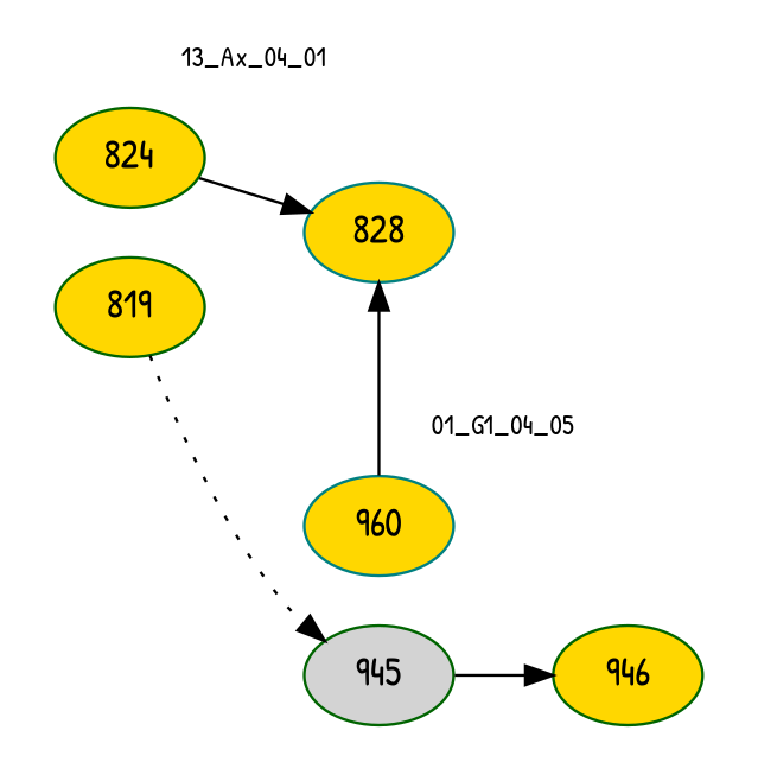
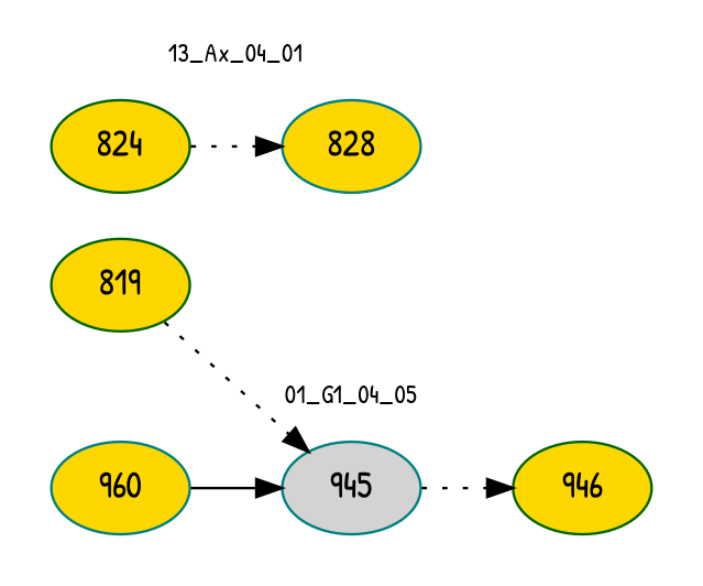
  digraph {
    fontname="Patrick Hand"
    rankdir=LR
    node [color=darkgreen fillcolor=gold fontname="Patrick Hand" style=filled]
    edge [color=black fontname="Patrick Hand" style=dotted]
    n1 [label=819]
    n2 [label=824]
    n3 [color=teal label=828]
    n4 [color=teal label=960]
-   n5 [fillcolor=lightgrey label=945]
+   n5 [color=teal fillcolor=lightgrey label=945]
    n6 [label=946]
    subgraph cluster_1 {
      color=white
      fontsize=10
      label="13_Ax_04_01"
      n1
      n2
      n3
    }
    subgraph cluster_2 {
      color=white
      fontsize=10
      label="01_G1_04_05"
      n4
      n5
      n6
    }
    n1 -> n5
-   n2 -> n3 [style=solid]
-   n4 -> n3 [style=solid]
-   n5 -> n6 [style=solid]
+   n2 -> n3
+   n4 -> n5 [style=solid]
+   n5 -> n6
  }
